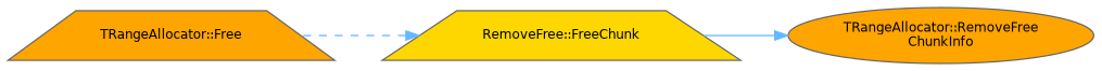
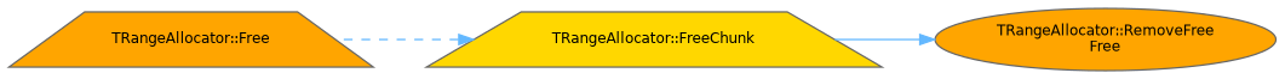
  digraph {
    rankdir=RL
    node [color=grey40 fillcolor=orange fontname=Helvetica fontsize=10 shape=trapezium style=filled]
    edge [color=steelblue1 dir=back fontname=Helvetica fontsize=10 labelfontname=Helvetica labelfontsize=10]
-   n1 [color=gray40 fontcolor=black height=0.2 label="TRangeAllocator::RemoveFree\lChunkInfo" shape=ellipse width=0.4]
-   n2 [fillcolor=gold height=0.2 label="RemoveFree::FreeChunk" width=0.4]
+   n1 [color=gray40 fontcolor=black height=0.2 label="TRangeAllocator::RemoveFree\lFree" shape=ellipse width=0.4]
+   n2 [fillcolor=gold height=0.2 label="TRangeAllocator::FreeChunk" width=0.4]
    n3 [height=0.2 label="TRangeAllocator::Free" width=0.4]
    n1 -> n2 [style=solid]
    n2 -> n3 [style=dashed]
  }
